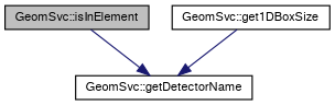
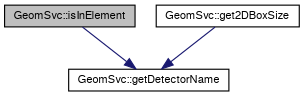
  digraph {
    rankdir=TB
    node [color=black fontname=FreeSans fontsize=10 shape=record]
    edge [color=midnightblue fontname=FreeSans fontsize=10 labelfontname=FreeSans labelfontsize=10 style=solid]
    n1 [fillcolor=grey75 fontcolor=black height=0.2 label="GeomSvc::isInElement" style=filled width=0.4]
    n2 [height=0.2 label="GeomSvc::getDetectorName" width=0.4]
-   n3 [height=0.2 label="GeomSvc::get1DBoxSize" width=0.4]
+   n3 [height=0.2 label="GeomSvc::get2DBoxSize" width=0.4]
    n1 -> n2
    n3 -> n2
  }
